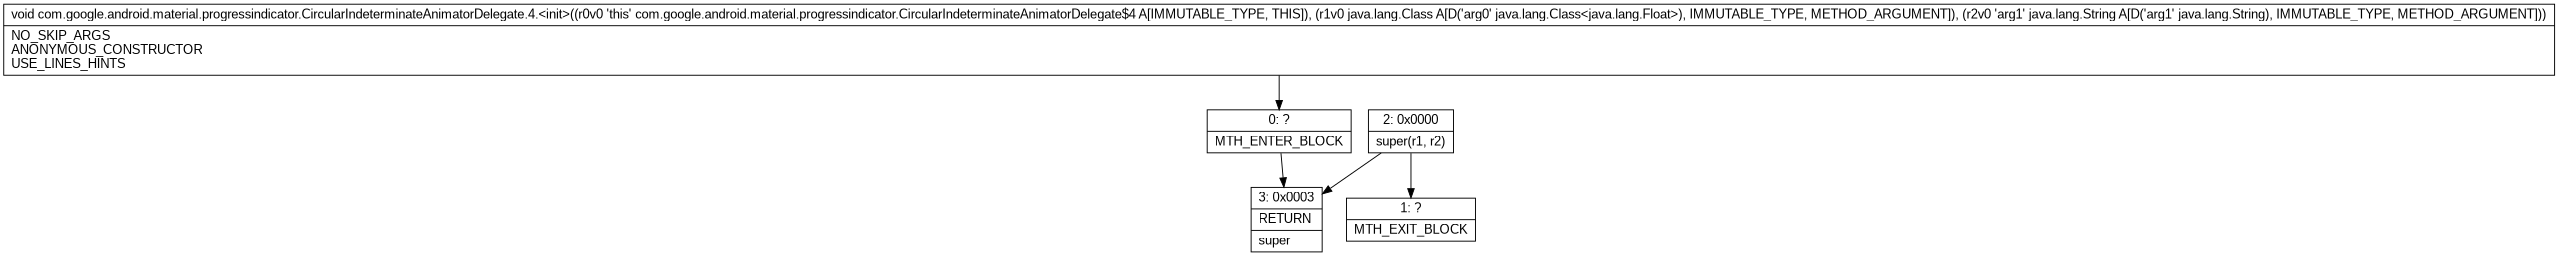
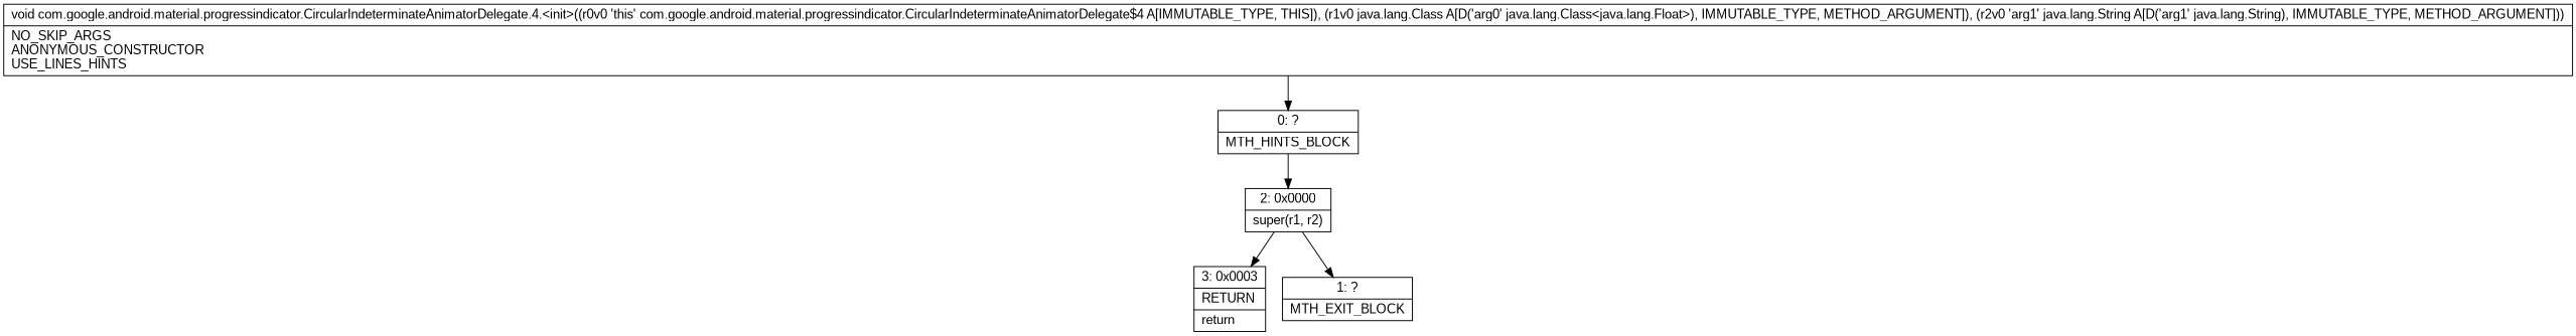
  digraph {
    fontname="Liberation Sans"
    node [fontname="Liberation Sans" shape=record]
    edge [fontname="Liberation Sans"]
-   n1 [label="{0\:\ ?|MTH_ENTER_BLOCK\l}"]
+   n1 [label="{0\:\ ?|MTH_HINTS_BLOCK\l}"]
    n2 [label="{2\:\ 0x0000|super(r1, r2)\l}"]
-   n3 [label="{3\:\ 0x0003|RETURN\l|super\l}"]
+   n3 [label="{3\:\ 0x0003|RETURN\l|return\l}"]
    n4 [label="{1\:\ ?|MTH_EXIT_BLOCK\l}"]
    n5 [label="{void com.google.android.material.progressindicator.CircularIndeterminateAnimatorDelegate.4.\<init\>((r0v0 'this' com.google.android.material.progressindicator.CircularIndeterminateAnimatorDelegate$4 A[IMMUTABLE_TYPE, THIS]), (r1v0 java.lang.Class A[D('arg0' java.lang.Class\<java.lang.Float\>), IMMUTABLE_TYPE, METHOD_ARGUMENT]), (r2v0 'arg1' java.lang.String A[D('arg1' java.lang.String), IMMUTABLE_TYPE, METHOD_ARGUMENT]))  | NO_SKIP_ARGS\lANONYMOUS_CONSTRUCTOR\lUSE_LINES_HINTS\l}"]
-   n1 -> n3
+   n1 -> n2
    n2 -> n3
    n2 -> n4
    n5 -> n1
  }
